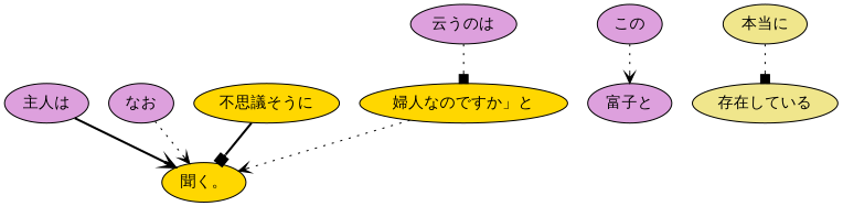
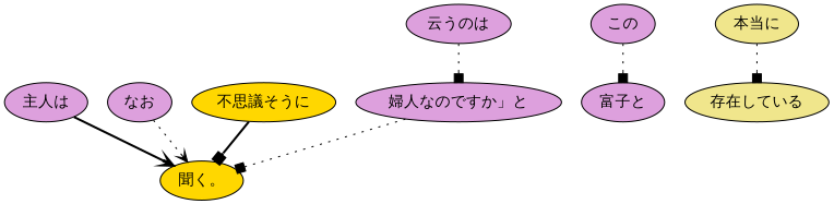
  digraph {
    node [fillcolor=plum style=filled]
    edge [arrowhead=box style=dotted]
    n1 [label="主人は"]
    n2 [fillcolor=gold label="聞く。"]
    n3 [label="なお"]
    n4 [fillcolor=gold label="不思議そうに"]
    n5 [label="富子と"]
    n6 [label="この"]
    n7 [label="云うのは"]
-   n8 [fillcolor=gold label="婦人なのですか」と"]
+   n8 [label="婦人なのですか」と"]
    n9 [fillcolor=khaki label="本当に"]
    n10 [fillcolor=khaki label="存在している"]
    n1 -> n2 [arrowhead=vee style=bold]
    n3 -> n2 [arrowhead=vee]
    n4 -> n2 [style=bold]
-   n6 -> n5 [arrowhead=vee]
+   n6 -> n5
    n7 -> n8
-   n8 -> n2 [arrowhead=vee]
+   n8 -> n2
    n9 -> n10
  }
